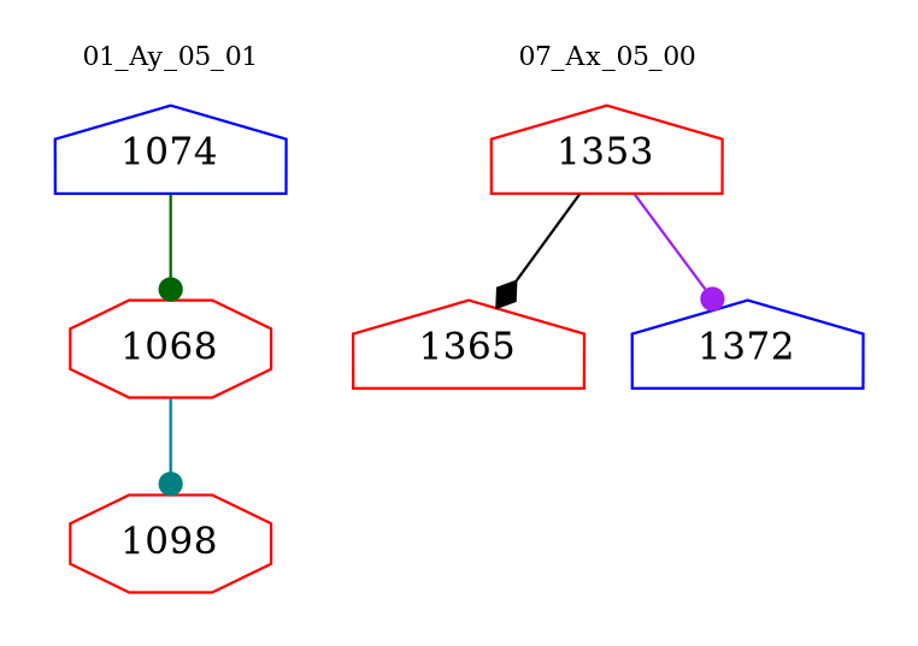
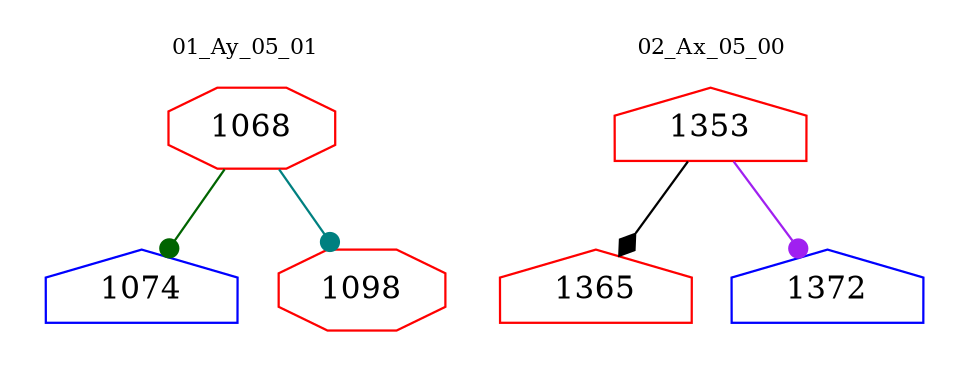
  digraph {
    node [color=red shape=house]
    edge [arrowhead=dot]
    n1 [label=1068 shape=octagon]
    n2 [color=blue label=1074]
    n3 [label=1098 shape=octagon]
    n4 [label=1353]
    n5 [label=1365]
    n6 [color=blue label=1372]
    subgraph cluster_1 {
      color=white
      fontsize=10
      label="01_Ay_05_01"
      n1
      n2
      n3
    }
    subgraph cluster_2 {
      color=white
      fontsize=10
-     label="07_Ax_05_00"
+     label="02_Ax_05_00"
      n4
      n5
      n6
    }
-   n2 -> n1 [color=darkgreen]
+   n1 -> n2 [color=darkgreen]
    n1 -> n3 [color=teal]
    n4 -> n5 [arrowhead=diamond color=black]
    n4 -> n6 [color=purple]
  }
